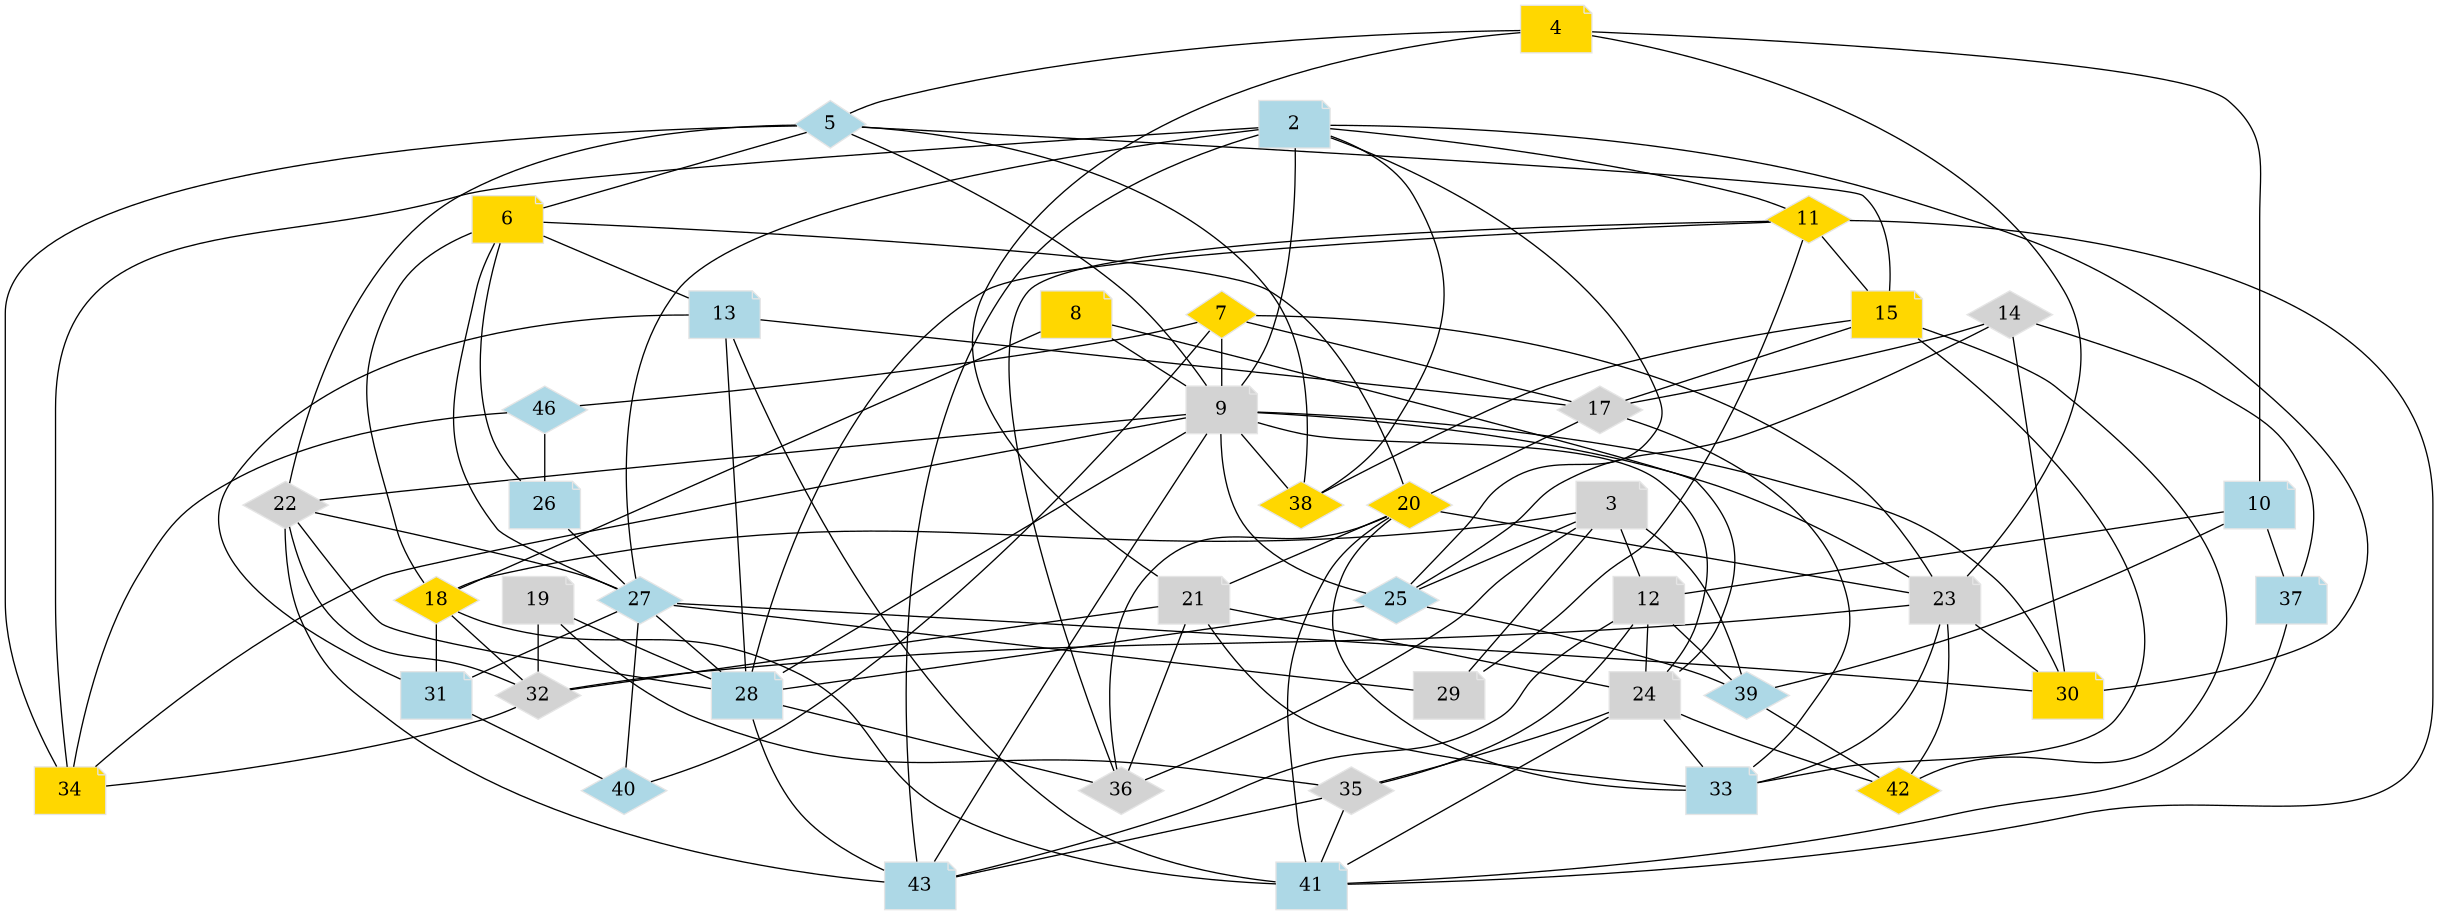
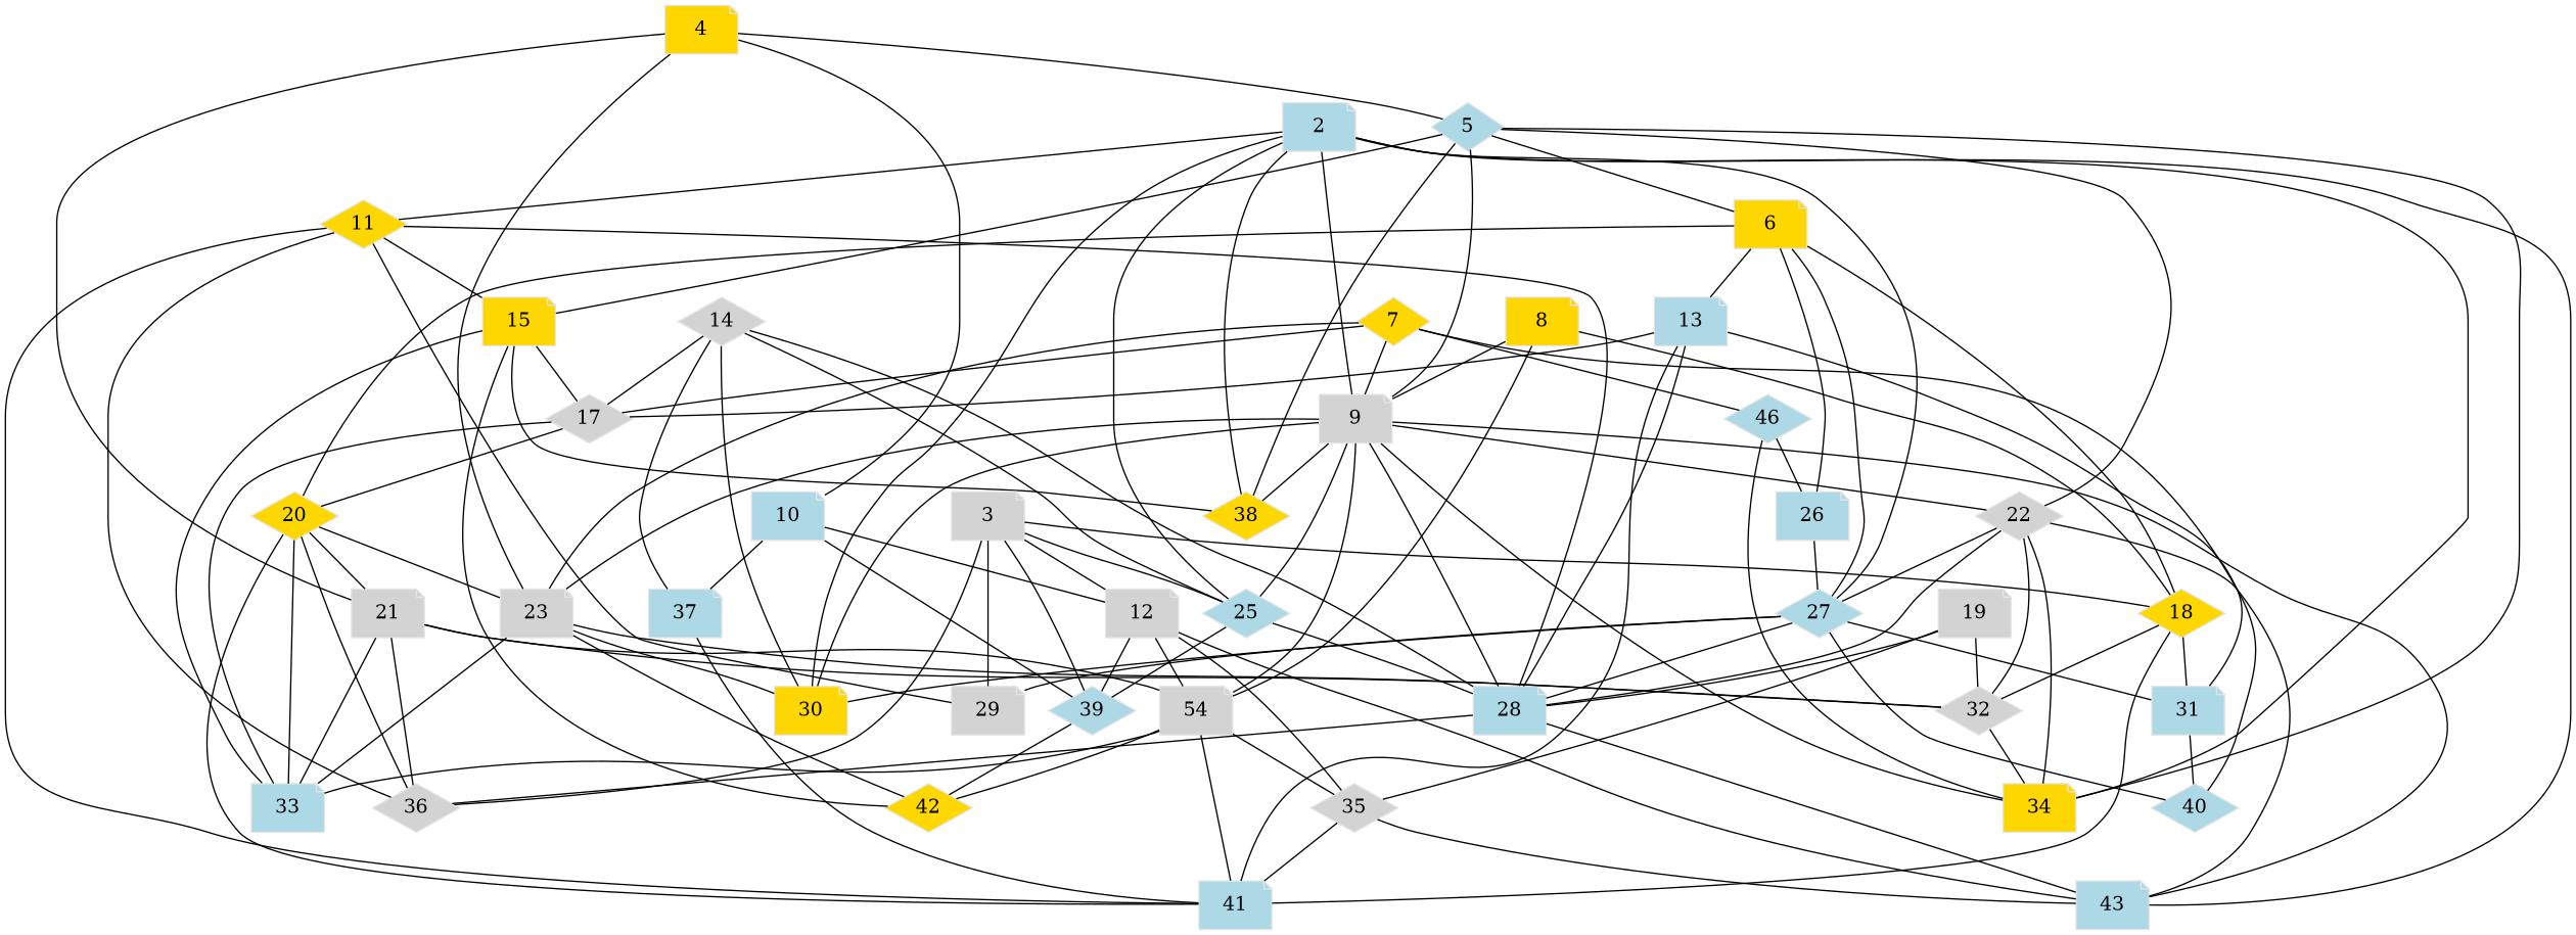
  graph {
    node [color=gray90 fillcolor=lightblue shape=note style=filled]
    edge [weight=1.0]
    18 [fillcolor=gold shape=diamond]
    41
    31
    32 [fillcolor=lightgrey shape=diamond]
    36 [fillcolor=lightgrey shape=diamond]
    9 [fillcolor=lightgrey]
    2
    11 [fillcolor=gold shape=diamond]
    25 [shape=diamond]
    27 [shape=diamond]
    30 [fillcolor=gold]
    34 [fillcolor=gold]
    38 [fillcolor=gold shape=diamond]
    43
    23 [fillcolor=lightgrey]
    22 [fillcolor=lightgrey shape=diamond]
-   24 [fillcolor=lightgrey]
+   24 [fillcolor=lightgrey label=54]
    28
    29 [fillcolor=lightgrey]
    15 [fillcolor=gold]
    39 [shape=diamond]
    40 [shape=diamond]
    3 [fillcolor=lightgrey]
    12 [fillcolor=lightgrey]
    35 [fillcolor=lightgrey shape=diamond]
    42 [fillcolor=gold shape=diamond]
    4 [fillcolor=gold]
    5 [shape=diamond]
    10
    21 [fillcolor=lightgrey]
    6 [fillcolor=gold]
    37
    33
    13
    20 [fillcolor=gold shape=diamond]
    26
    17 [fillcolor=lightgrey shape=diamond]
    7 [fillcolor=gold shape=diamond]
    n39 [label=46 shape=diamond]
    8 [fillcolor=gold]
    14 [fillcolor=lightgrey shape=diamond]
    19 [fillcolor=lightgrey]
    18 -- 41 [weight=2.0]
    18 -- 31
    18 -- 32
    31 -- 40
    32 -- 34
    9 -- 25
    9 -- 30
    9 -- 34
    9 -- 38
    9 -- 43
    9 -- 23
    9 -- 22
    9 -- 24
    9 -- 28
    2 -- 9 [weight=2.0]
    2 -- 11
    2 -- 25
    2 -- 27
    2 -- 30
    2 -- 34 [weight=2.0]
    2 -- 38
    2 -- 43
    11 -- 41
    11 -- 36
    11 -- 28
    11 -- 29
    11 -- 15
    25 -- 28
    25 -- 39
    27 -- 31
    27 -- 30
    27 -- 28
    27 -- 29
    27 -- 40
    23 -- 32
    23 -- 30
    23 -- 42
    23 -- 33
    22 -- 32
    22 -- 27
+   22 -- 34
    22 -- 43
    22 -- 28 [weight=2.0]
    24 -- 41
    24 -- 35
    24 -- 42
    24 -- 33
    28 -- 36
    28 -- 43
    15 -- 38
    15 -- 42
    15 -- 33
    15 -- 17
    39 -- 42
    3 -- 18
    3 -- 36
    3 -- 25
    3 -- 29
    3 -- 39
    3 -- 12
    12 -- 43
    12 -- 24
    12 -- 39 [weight=2.0]
    12 -- 35
    35 -- 41
    35 -- 43
    4 -- 23
    4 -- 5
    4 -- 10
    4 -- 21
    5 -- 9
    5 -- 34
    5 -- 38
    5 -- 22
    5 -- 15
    5 -- 6
    10 -- 39
    10 -- 12
    10 -- 37
    21 -- 32
    21 -- 36
    21 -- 24 [weight=2.0]
    21 -- 33
    6 -- 18
    6 -- 27
    6 -- 13
    6 -- 20
    6 -- 26
    37 -- 41
    13 -- 41
    13 -- 31
    13 -- 28
    13 -- 17
    20 -- 41
    20 -- 36
    20 -- 23
    20 -- 21
    20 -- 33
    26 -- 27
    17 -- 33
    17 -- 20
    7 -- 9
    7 -- 23
    7 -- 40
    7 -- 17
    7 -- n39
    n39 -- 34
    n39 -- 26
    8 -- 18
    8 -- 9
    8 -- 24
    14 -- 25
    14 -- 30
+   14 -- 28
    14 -- 37
    14 -- 17
    19 -- 32
    19 -- 28
    19 -- 35
  }
